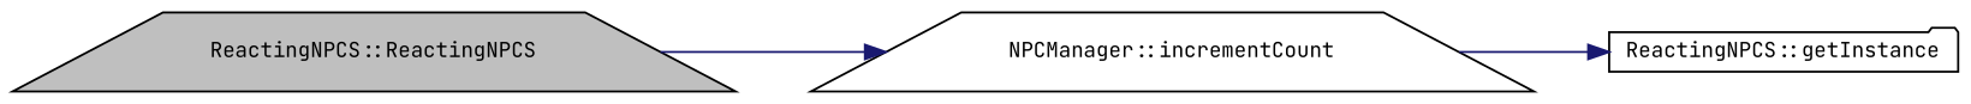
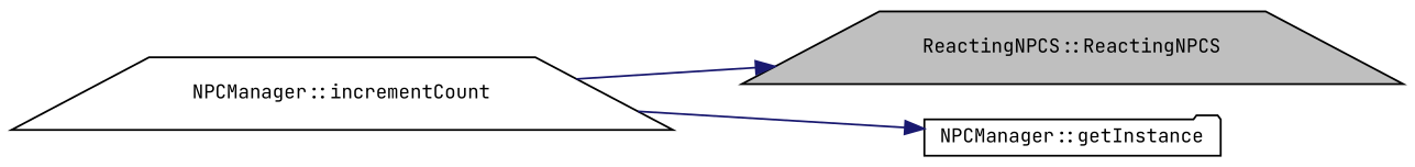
  digraph {
    fontname="JetBrains Mono"
    rankdir=LR
    node [color=black fillcolor=white fontname="JetBrains Mono" fontsize=10 shape=trapezium style=filled]
    edge [color=midnightblue fontname="JetBrains Mono" fontsize=10 labelfontname=Helvetica labelfontsize=10 style=solid]
    n1 [fillcolor=grey75 fontcolor=black height=0.2 label="ReactingNPCS::ReactingNPCS" width=0.4]
    n2 [height=0.2 label="NPCManager::incrementCount" width=0.4]
-   n3 [height=0.2 label="ReactingNPCS::getInstance" shape=folder width=0.4]
-   n1 -> n2
+   n3 [height=0.2 label="NPCManager::getInstance" shape=folder width=0.4]
+   n2 -> n1
    n2 -> n3
  }
